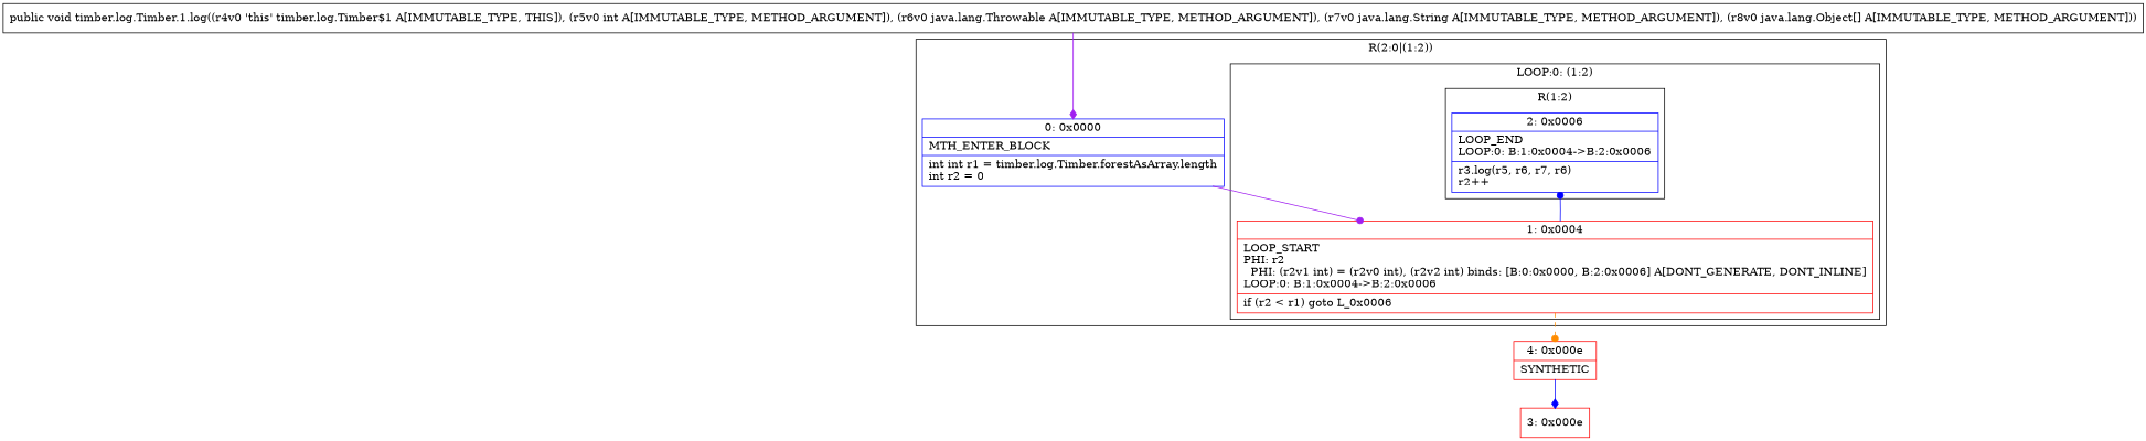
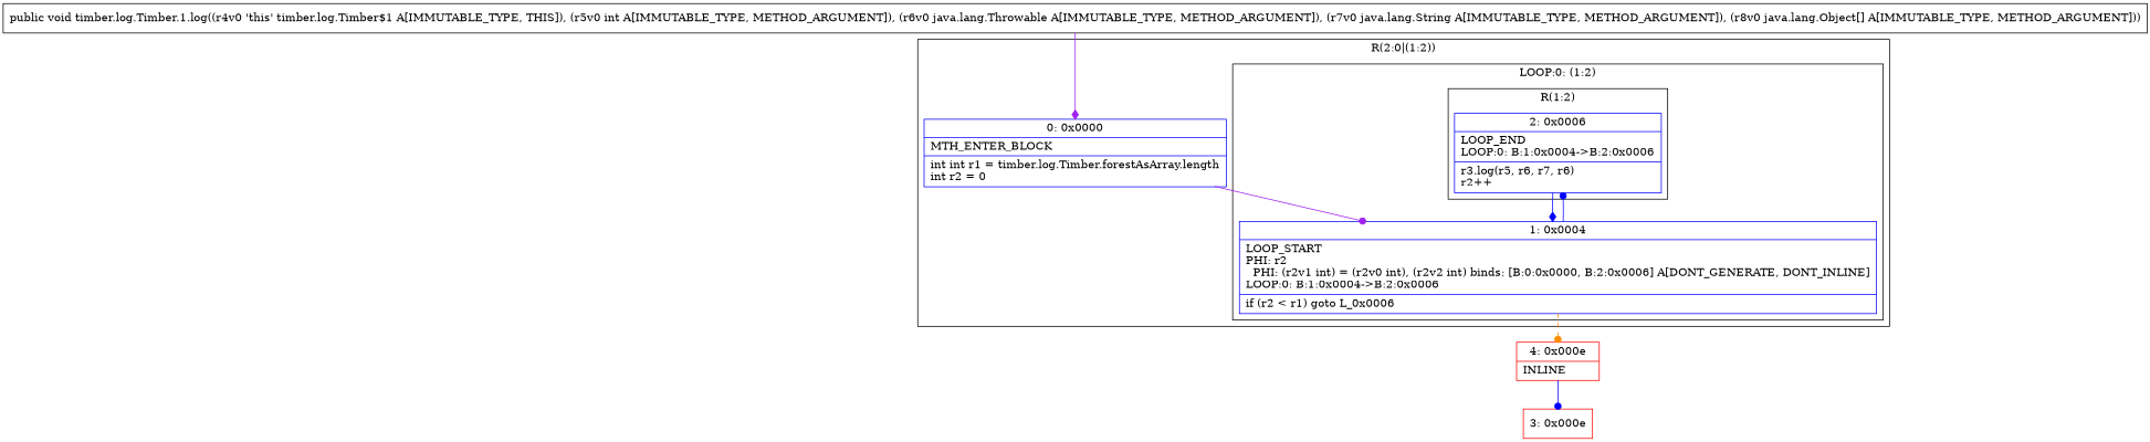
  digraph {
    node [color=blue shape=record]
    edge [arrowhead=dot color=blue]
    n1 [label="{2\:\ 0x0006|LOOP_END\lLOOP:0: B:1:0x0004\-\>B:2:0x0006\l|r3.log(r5, r6, r7, r6)\lr2++\l}"]
-   n2 [color=red label="{1\:\ 0x0004|LOOP_START\lPHI: r2 \l  PHI: (r2v1 int) = (r2v0 int), (r2v2 int) binds: [B:0:0x0000, B:2:0x0006] A[DONT_GENERATE, DONT_INLINE]\lLOOP:0: B:1:0x0004\-\>B:2:0x0006\l|if (r2 \< r1) goto L_0x0006\l}"]
+   n2 [label="{1\:\ 0x0004|LOOP_START\lPHI: r2 \l  PHI: (r2v1 int) = (r2v0 int), (r2v2 int) binds: [B:0:0x0000, B:2:0x0006] A[DONT_GENERATE, DONT_INLINE]\lLOOP:0: B:1:0x0004\-\>B:2:0x0006\l|if (r2 \< r1) goto L_0x0006\l}"]
    n3 [label="{0\:\ 0x0000|MTH_ENTER_BLOCK\l|int int r1 = timber.log.Timber.forestAsArray.length\lint r2 = 0\l}"]
-   n4 [color=red label="{4\:\ 0x000e|SYNTHETIC\l}"]
+   n4 [color=red label="{4\:\ 0x000e|INLINE\l}"]
    n5 [color=red label="{3\:\ 0x000e}"]
    n6 [label="{public void timber.log.Timber.1.log((r4v0 'this' timber.log.Timber$1 A[IMMUTABLE_TYPE, THIS]), (r5v0 int A[IMMUTABLE_TYPE, METHOD_ARGUMENT]), (r6v0 java.lang.Throwable A[IMMUTABLE_TYPE, METHOD_ARGUMENT]), (r7v0 java.lang.String A[IMMUTABLE_TYPE, METHOD_ARGUMENT]), (r8v0 java.lang.Object[] A[IMMUTABLE_TYPE, METHOD_ARGUMENT])) }" color=""]
    subgraph cluster_1 {
      label="R(2:0|(1:2))"
      n3
      subgraph cluster_2 {
        label="LOOP:0: (1:2)"
        n2
        subgraph cluster_3 {
          label="R(1:2)"
          n1
        }
      }
    }
+   n1 -> n2 [arrowhead=diamond]
    n2 -> n1
    n2 -> n4 [color=darkorange style=dashed]
    n3 -> n2 [color=purple]
-   n4 -> n5 [arrowhead=diamond]
+   n4 -> n5
    n6 -> n3 [arrowhead=diamond color=purple]
  }
